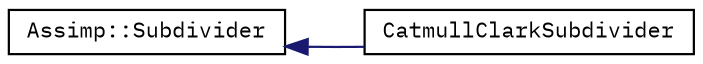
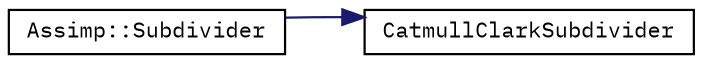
  digraph {
    rankdir=LR
    fontname="IBM Plex Mono"
    node [color=black fillcolor=white fontname="IBM Plex Mono" fontsize=10 shape=record style=filled]
    n1 [height=0.2 label="Assimp::Subdivider" width=0.4]
    n2 [height=0.2 label=CatmullClarkSubdivider width=0.4]
-   n1 -> n2 [color=midnightblue dir=back fontname="IBM Plex Mono" fontsize=10 labelfontname=Helvetica labelfontsize=10 style=solid]
+   n2 -> n1 [color=midnightblue dir=back fontname="IBM Plex Mono" fontsize=10 labelfontname=Helvetica labelfontsize=10 style=solid]
  }
